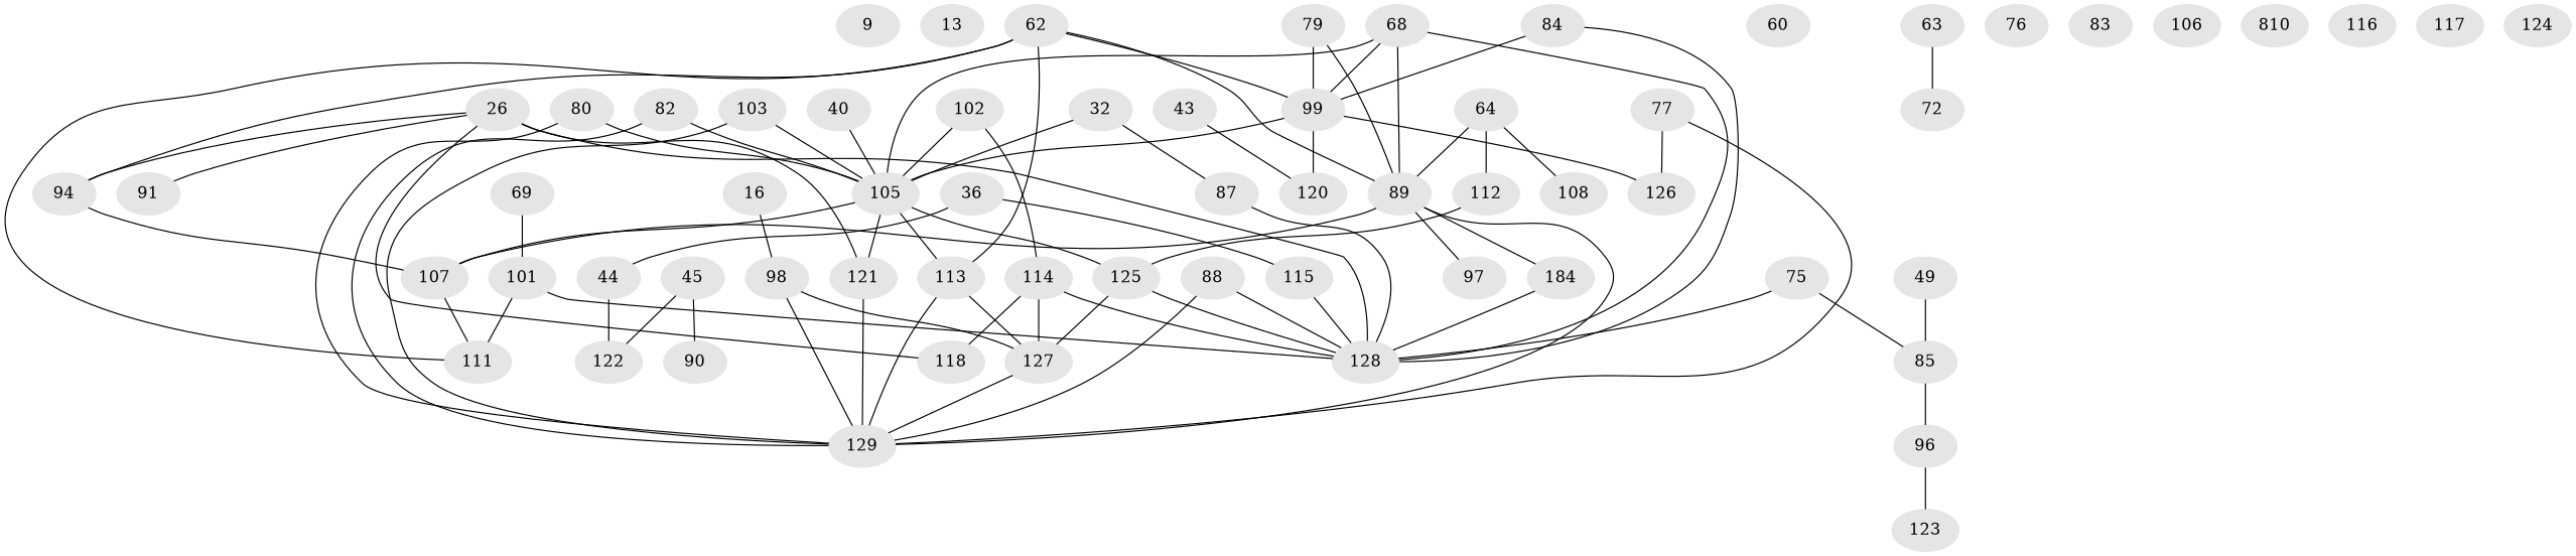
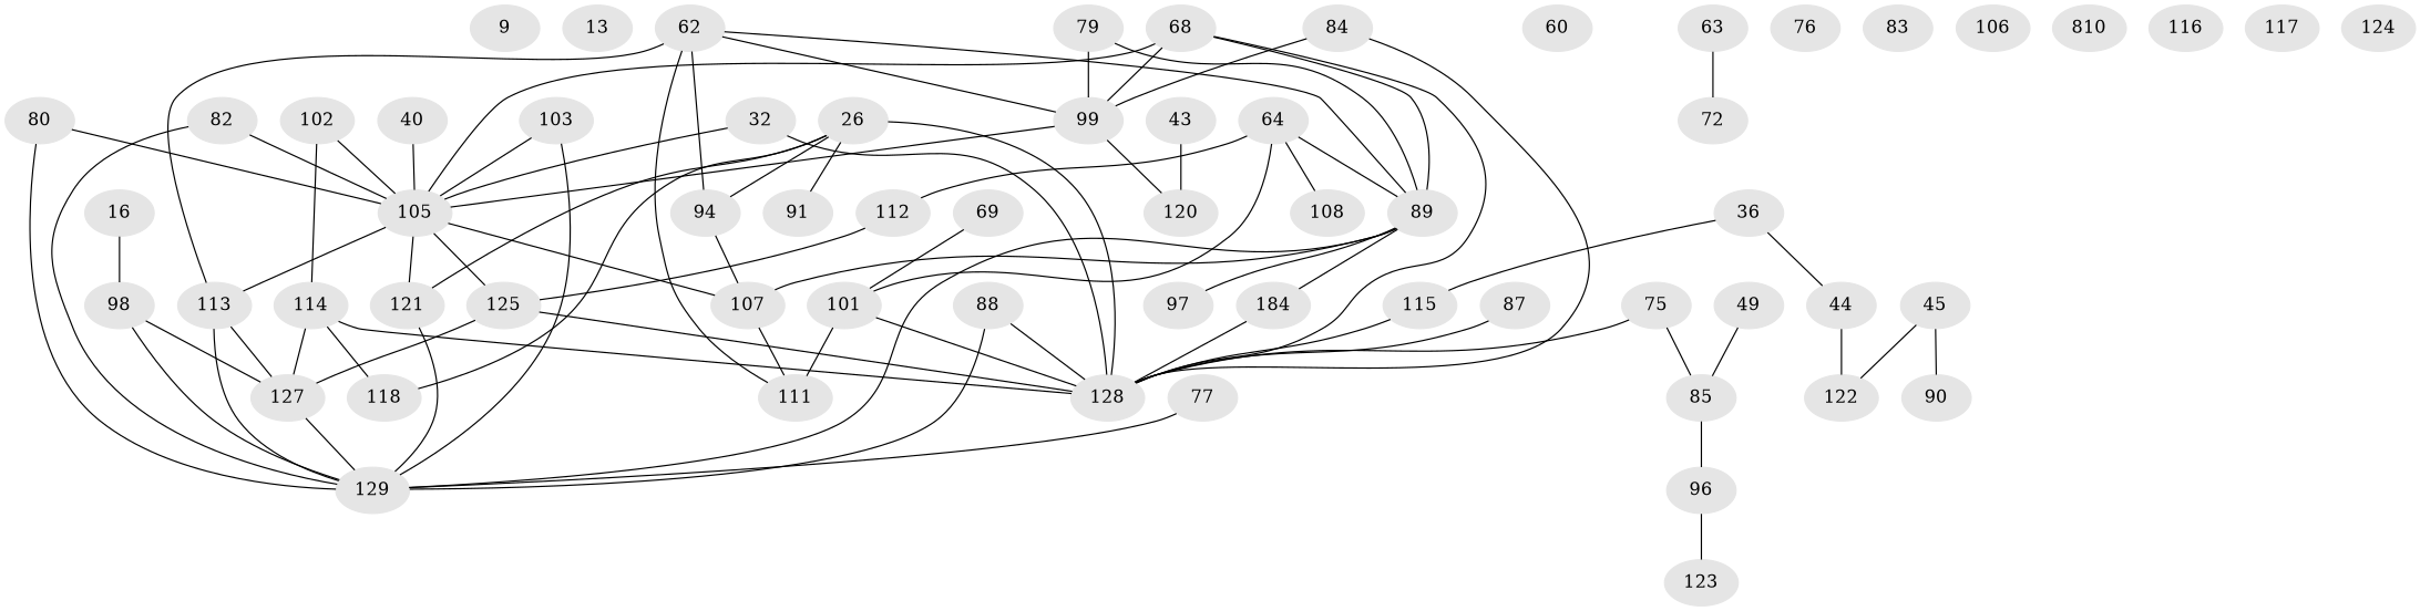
  graph {
    node [color=gray90 style=filled]
    9
    13
    16 [super="+3"]
    98
    129 [super="+1+38+86+81"]
    127 [super="+119"]
    26 [super="+15+20"]
    91
    94
    118
    121 [super="+57+71"]
    128 [super="+42+24+61+109"]
    107 [super="+34+95"]
    105 [super="+11+70+58+92"]
    113 [super="+8"]
    125 [super="+5"]
    32
    36
    44
    115
    122
    40
    43
    120
    45
    90
    49 [super="+33"]
    85
    96 [super="+39"]
    60
    62 [super="+56"]
    89 [super="+23+51+78"]
    99 [super="+2"]
    111 [super="+29"]
    97
    n36 [label=184]
-   126
    63
    72
    64
    101 [super="+41+46+66+4"]
    108
    112 [super="+35"]
    68 [super="+10+54"]
    69
    75
    76
    77 [super="+28"]
    79
    80
    82
    83 [super="+7"]
    84
    123
    87
    88
    102
    114 [super="+14+22+100"]
    103 [super="+93"]
    106
    n61 [label=810]
    116
    117
    124
    16 -- 98 [weight=2]
    98 -- 129
    98 -- 127
    127 -- 129
    26 -- 91
    26 -- 94
    26 -- 118
    26 -- 121
    26 -- 128 [weight=3]
    94 -- 107
    121 -- 129
    107 -- 111
    105 -- 121
    105 -- 107 [weight=3]
    105 -- 113 [weight=2]
    105 -- 125
    113 -- 129
    113 -- 127 [weight=2]
    125 -- 127
    125 -- 128
-   32 -- 87
+   32 -- 128
    32 -- 105
    36 -- 44
    36 -- 115
    44 -- 122
    115 -- 128
    40 -- 105
    43 -- 120
    45 -- 122
    45 -- 90
    49 -- 85
    85 -- 96 [weight=2]
    96 -- 123
    62 -- 94
    62 -- 113
    62 -- 89
    62 -- 99
    62 -- 111
    89 -- 129
    89 -- 107 [weight=3]
    89 -- 97
    89 -- n36
    99 -- 105
    99 -- 120 [weight=2]
-   99 -- 126
    n36 -- 128
    63 -- 72
    64 -- 89
+   64 -- 101
    64 -- 108
    64 -- 112
    101 -- 128
    101 -- 111 [weight=2]
    112 -- 125
    68 -- 128
    68 -- 105 [weight=2]
    68 -- 89
    68 -- 99
    69 -- 101
    75 -- 128
    75 -- 85
    77 -- 129
-   77 -- 126
    79 -- 89
    79 -- 99
    80 -- 129
    80 -- 105
    82 -- 129
    82 -- 105
    84 -- 128
    84 -- 99
    87 -- 128
    88 -- 129
    88 -- 128
    102 -- 105
    102 -- 114
    114 -- 127 [weight=2]
    114 -- 118
    114 -- 128
    103 -- 129
    103 -- 105 [weight=2]
  }
